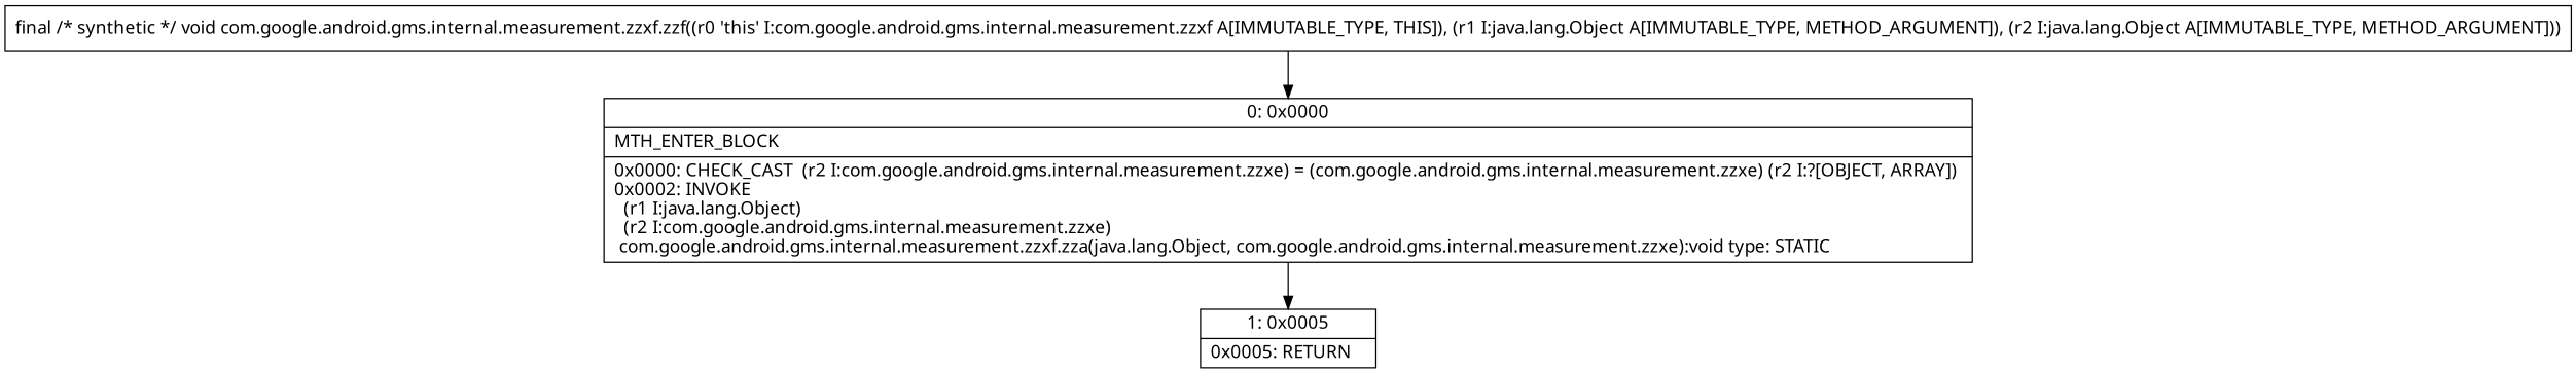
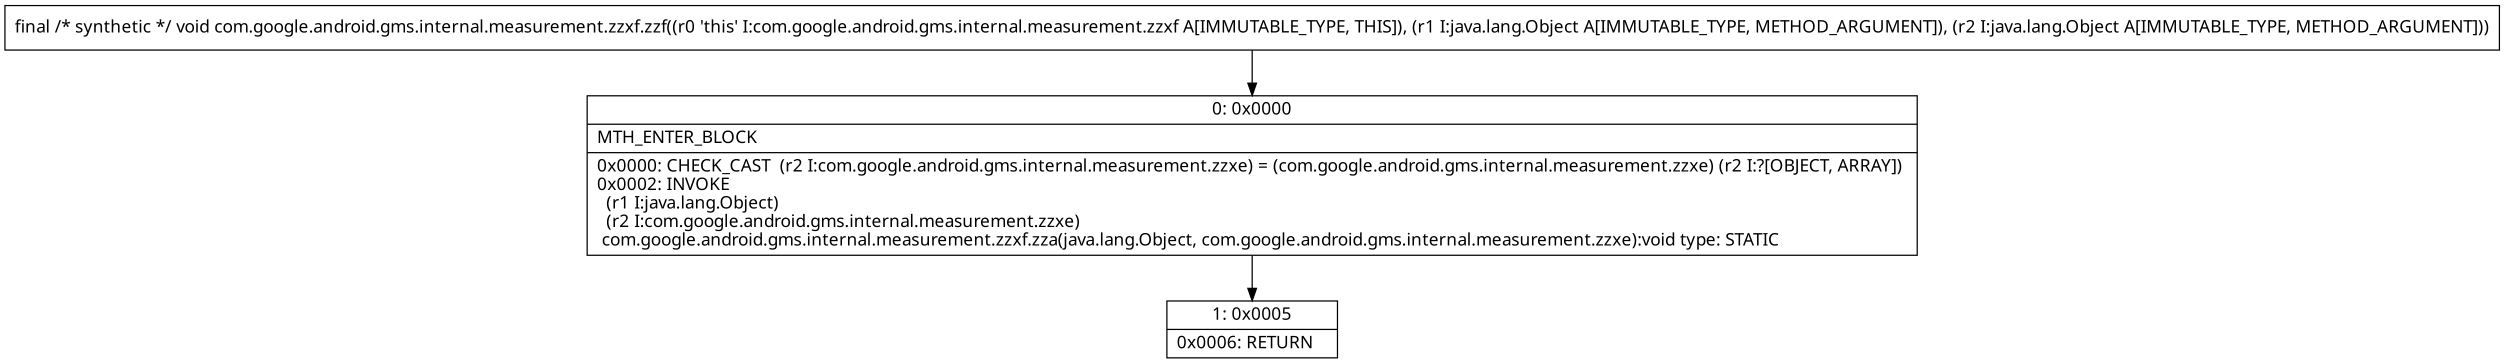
  digraph {
    fontname="Noto Sans"
    node [shape=record fontname="Noto Sans"]
    edge [fontname="Noto Sans"]
    n1 [label="{0\:\ 0x0000|MTH_ENTER_BLOCK\l|0x0000: CHECK_CAST  (r2 I:com.google.android.gms.internal.measurement.zzxe) = (com.google.android.gms.internal.measurement.zzxe) (r2 I:?[OBJECT, ARRAY]) \l0x0002: INVOKE  \l  (r1 I:java.lang.Object)\l  (r2 I:com.google.android.gms.internal.measurement.zzxe)\l com.google.android.gms.internal.measurement.zzxf.zza(java.lang.Object, com.google.android.gms.internal.measurement.zzxe):void type: STATIC \l}"]
-   n2 [label="{1\:\ 0x0005|0x0005: RETURN   \l}"]
+   n2 [label="{1\:\ 0x0005|0x0006: RETURN   \l}"]
    n3 [label="{final \/* synthetic *\/ void com.google.android.gms.internal.measurement.zzxf.zzf((r0 'this' I:com.google.android.gms.internal.measurement.zzxf A[IMMUTABLE_TYPE, THIS]), (r1 I:java.lang.Object A[IMMUTABLE_TYPE, METHOD_ARGUMENT]), (r2 I:java.lang.Object A[IMMUTABLE_TYPE, METHOD_ARGUMENT])) }"]
    n1 -> n2
    n3 -> n1
  }
